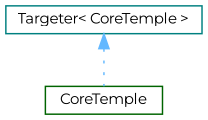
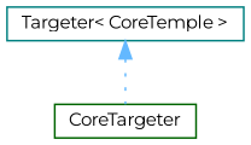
  digraph {
    rankdir=TB
    fontname=Montserrat
    node [fillcolor=white fontname=Montserrat fontsize=10 shape=box style=filled]
    n1 [color=teal height=0.2 label="Targeter\< CoreTemple \>" width=0.4]
-   n2 [color=darkgreen height=0.2 label=CoreTemple width=0.4]
+   n2 [color=darkgreen height=0.2 label=CoreTargeter width=0.4]
    n1 -> n2 [color=steelblue1 dir=back fontname=Montserrat fontsize=10 labelfontname=Helvetica labelfontsize=10 style=dotted]
  }
